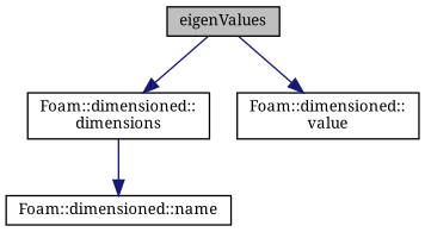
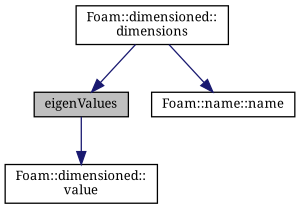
  digraph {
    fontname="Noto Serif"
    rankdir=TB
    node [color=black fontname="Noto Serif" fontsize=10 shape=record]
    edge [color=midnightblue fontname="Noto Serif" fontsize=10 labelfontname=FreeSans labelfontsize=10 style=solid]
    n1 [fillcolor=grey75 fontcolor=black height=0.2 label=eigenValues style=filled width=0.4]
    n2 [height=0.2 label="Foam::dimensioned::\ldimensions" width=0.4]
    n3 [height=0.2 label="Foam::dimensioned::\lvalue" width=0.4]
-   n4 [height=0.2 label="Foam::dimensioned::name" width=0.4]
-   n1 -> n2
+   n4 [height=0.2 label="Foam::name::name" width=0.4]
+   n2 -> n1
    n1 -> n3
    n2 -> n4
  }
